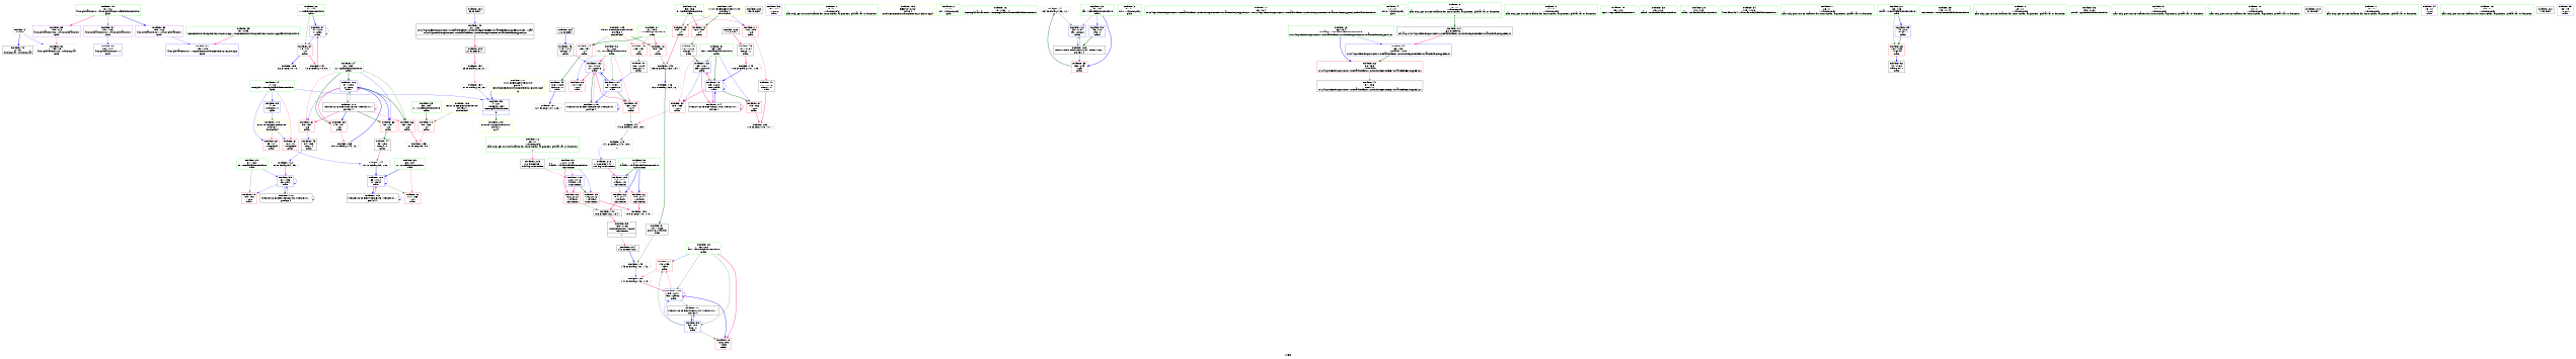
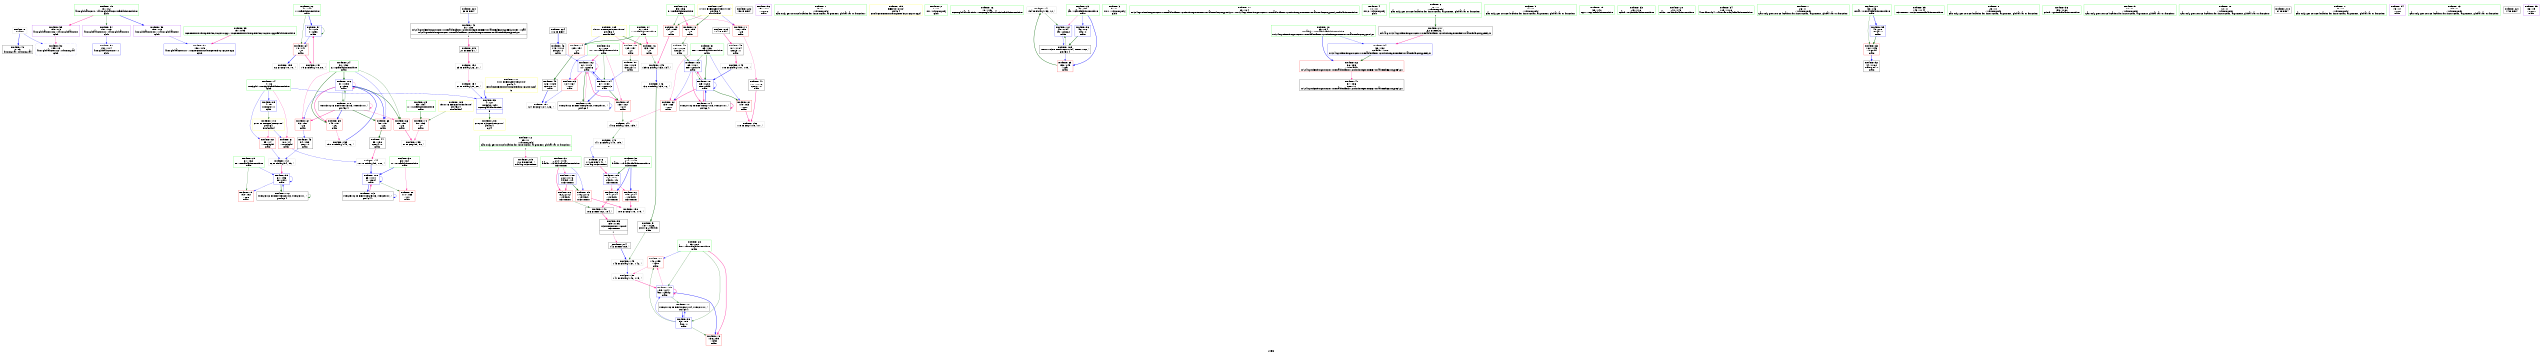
  digraph {
    label=SVFG
    node [color=green shape=record]
    edge [color=blue style=solid]
    n1 [color=grey label="{NodeID: 0\nNullPtr}"]
    n2 [color=black label="{NodeID: 40\n2\<--3\ndummyVal\<--dummyVal\n}"]
    n3 [color=blue label="{NodeID: 92\n199\<--3\nllvm.global_ctors_2\<--dummyVal\nGlob }" style=dotted]
    n4 [color=blue label="{NodeID: 97\n47\<--79\nt\<--dec\nmain\n}"]
    n5 [color=red label="{NodeID: 64\n78\<--47\n\<--t\nmain\n}"]
    n6 [color=grey label="{NodeID: 159\n82 = cmp(78, 70, )\n}"]
    n7 [color=grey label="{NodeID: 151\n79 = Binary(78, 80, )\n}"]
    n8 [label="{NodeID: 14\n4\<--6\n_ZL3phi\<--_ZL3phi_field_insensitive\nGlob }"]
    n9 [color=red label="{NodeID: 60\n95\<--4\n\<--_ZL3phi\nmain\n}"]
    n10 [color=red label="{NodeID: 61\n100\<--4\n\<--_ZL3phi\nmain\n}"]
    n11 [color=blue label="{NodeID: 89\n4\<--5\n_ZL3phi\<--\nGlob }"]
    n12 [color=blue label="{NodeID: 93\n4\<--27\n_ZL3phi\<--div\n__cxx_global_var_init\n|{<s0>9}}"]
    n13 [color=grey label="{NodeID: 142\n96 = Binary(94, 95, )\n}"]
    n14 [color=grey label="{NodeID: 144\n101 = Binary(99, 100, )\n}"]
    n15 [color=yellow label="{NodeID: 178\n2V_1 = ENCHI(MR_2V_0)\npts\{6 \}\nFun[main]}" style=double]
    n16 [color=yellow label="{NodeID: 213\n2V_2 = CSCHI(MR_2V_1)\npts\{6 \}\nCS[]}" style=double]
    n17 [color=blue label="{NodeID: 99\n61\<--96\nee\<--div\nmain\n}"]
    n18 [color=blue label="{NodeID: 100\n63\<--101\nrr\<--mul\nmain\n}"]
    n19 [label="{NodeID: 28\n59\<--60\nans\<--ans_field_insensitive\nmain\n}"]
    n20 [color=red label="{NodeID: 77\n146\<--59\n\<--ans\nmain\n}"]
    n21 [color=red label="{NodeID: 78\n156\<--59\n\<--ans\nmain\n}"]
    n22 [color=blue label="{NodeID: 98\n59\<--85\nans\<--\nmain\n}"]
    n23 [color=blue label="{NodeID: 105\n59\<--147\nans\<--add21\nmain\n}"]
    n24 [color=grey label="{NodeID: 150\n147 = Binary(146, 175, )\n}"]
    n25 [color=black label="{NodeID: 171\nMR_21V_2 = PHI(MR_21V_4, MR_21V_1, )\npts\{60 \}\n}"]
    n26 [color=black label="{NodeID: 42\n31\<--38\n_ZSt4sqrtIiEN9__gnu_cxx11__enable_ifIXsr12__is_integerIT_EE7__valueEdE6__typeES2__ret\<--call\n_ZSt4sqrtIiEN9__gnu_cxx11__enable_ifIXsr12__is_integerIT_EE7__valueEdE6__typeES2_\n|{<s0>1}}"]
    n27 [color=black label="{NodeID: 219\n21 = PHI(31, )\n}"]
    n28 [color=grey label="{NodeID: 152\n25 = Binary(26, 21, )\n}"]
    n29 [color=grey label="{NodeID: 154\n27 = Binary(25, 28, )\n}"]
    n30 [color=black label="{NodeID: 222\n158 = PHI()\n}"]
    n31 [color=purple label="{NodeID: 56\n157\<--11\n\<--.str.2\nmain\n}"]
    n32 [color=grey label="{NodeID: 153\n150 = Binary(149, 72, )\n}"]
    n33 [color=blue label="{NodeID: 106\n51\<--150\nq\<--inc\nmain\n}"]
    n34 [color=black label="{NodeID: 170\nMR_13V_2 = PHI(MR_13V_3, MR_13V_1, )\npts\{52 \}\n}"]
    n35 [color=red label="{NodeID: 66\n89\<--51\n\<--q\nmain\n}"]
    n36 [color=red label="{NodeID: 67\n93\<--51\n\<--q\nmain\n}"]
    n37 [color=red label="{NodeID: 68\n98\<--51\n\<--q\nmain\n}"]
    n38 [color=red label="{NodeID: 69\n149\<--51\n\<--q\nmain\n}"]
    n39 [color=grey label="{NodeID: 155\n91 = cmp(89, 90, )\n}"]
    n40 [color=black label="{NodeID: 43\n94\<--93\nconv\<--\nmain\n}"]
    n41 [color=black label="{NodeID: 44\n99\<--98\nconv4\<--\nmain\n}"]
    n42 [color=red label="{NodeID: 70\n90\<--53\n\<--w\nmain\n}"]
    n43 [color=red label="{NodeID: 84\n138\<--67\n\<--rrr\nmain\n}"]
    n44 [color=grey label="{NodeID: 147\n140 = Binary(138, 139, )\n}"]
    n45 [color=grey label="{NodeID: 148\n141 = Binary(140, 109, )\n|{<s0>7}}"]
    n46 [color=black label="{NodeID: 216\n171 = PHI(141, )\n1st arg _Z3MAXxx }"]
    n47 [label="{NodeID: 1\n5\<--1\n\<--dummyObj\nCan only get source location for instruction, argument, global var or function.}"]
    n48 [label="{NodeID: 15\n13\<--17\nllvm.global_ctors\<--llvm.global_ctors_field_insensitive\nGlob }"]
    n49 [color=purple label="{NodeID: 57\n197\<--13\nllvm.global_ctors_0\<--llvm.global_ctors\nGlob }"]
    n50 [color=purple label="{NodeID: 58\n198\<--13\nllvm.global_ctors_1\<--llvm.global_ctors\nGlob }"]
    n51 [color=purple label="{NodeID: 59\n199\<--13\nllvm.global_ctors_2\<--llvm.global_ctors\nGlob }"]
    n52 [color=blue label="{NodeID: 90\n197\<--14\nllvm.global_ctors_0\<--\nGlob }"]
    n53 [color=blue label="{NodeID: 91\n198\<--15\nllvm.global_ctors_1\<--_GLOBAL__sub_I_peter50216_2_0.cpp\nGlob }"]
    n54 [color=yellow label="{NodeID: 195\nRETMU(2V_2)\npts\{6 \}\nFun[_GLOBAL__sub_I_peter50216_2_0.cpp]}" style=double]
    n55 [label="{NodeID: 29\n61\<--62\nee\<--ee_field_insensitive\nmain\n}"]
    n56 [color=red label="{NodeID: 79\n103\<--61\n\<--ee\nmain\n}"]
    n57 [color=black label="{NodeID: 172\nMR_23V_2 = PHI(MR_23V_3, MR_23V_1, )\npts\{62 \}\n}"]
    n58 [color=black label="{NodeID: 223\n104 = PHI()\n}"]
    n59 [color=black label="{NodeID: 45\n107\<--104\nconv5\<--\nmain\n}"]
    n60 [color=grey label="{NodeID: 143\n108 = Binary(107, 109, )\n}"]
    n61 [color=blue label="{NodeID: 101\n65\<--108\neee\<--add\nmain\n}"]
    n62 [color=black label="{NodeID: 140\n186 = PHI(182, 184, )\n}"]
    n63 [color=black label="{NodeID: 53\n169\<--186\n_Z3MAXxx_ret\<--cond\n_Z3MAXxx\n|{<s0>7}}"]
    n64 [color=black label="{NodeID: 214\n142 = PHI(169, )\n}"]
    n65 [color=grey label="{NodeID: 149\n145 = Binary(137, 142, )\n}"]
    n66 [color=red label="{NodeID: 71\n116\<--55\n\<--e\nmain\n}"]
    n67 [color=black label="{NodeID: 47\n117\<--116\nconv7\<--\nmain\n}"]
    n68 [color=grey label="{NodeID: 156\n118 = cmp(115, 117, )\n}"]
    n69 [color=red label="{NodeID: 85\n178\<--172\n\<--a.addr\n_Z3MAXxx\n}"]
    n70 [color=grey label="{NodeID: 158\n180 = cmp(178, 179, )\n}"]
    n71 [label="{NodeID: 2\n7\<--1\n.str\<--dummyObj\nGlob }"]
    n72 [label="{NodeID: 16\n18\<--19\n__cxx_global_var_init\<--__cxx_global_var_init_field_insensitive\n}"]
    n73 [label="{NodeID: 30\n63\<--64\nrr\<--rr_field_insensitive\nmain\n}"]
    n74 [color=red label="{NodeID: 80\n111\<--63\n\<--rr\nmain\n}"]
    n75 [color=black label="{NodeID: 173\nMR_25V_2 = PHI(MR_25V_3, MR_25V_1, )\npts\{64 \}\n}"]
    n76 [color=black label="{NodeID: 224\n112 = PHI()\n}"]
    n77 [color=black label="{NodeID: 46\n113\<--112\nconv6\<--\nmain\n}"]
    n78 [color=blue label="{NodeID: 102\n67\<--113\nrrr\<--conv6\nmain\n}"]
    n79 [color=red label="{NodeID: 83\n124\<--67\n\<--rrr\nmain\n}"]
    n80 [color=blue label="{NodeID: 104\n67\<--130\nrrr\<--conv13\nmain\n}"]
    n81 [color=black label="{NodeID: 175\nMR_29V_2 = PHI(MR_29V_3, MR_29V_1, )\npts\{68 \}\n}"]
    n82 [color=grey label="{NodeID: 141\n154 = Binary(153, 72, )\n}"]
    n83 [color=blue label="{NodeID: 107\n49\<--154\ncas\<--inc22\nmain\n}"]
    n84 [color=black label="{NodeID: 169\nMR_11V_3 = PHI(MR_11V_4, MR_11V_2, )\npts\{50 \}\n}"]
    n85 [color=red label="{NodeID: 65\n153\<--49\n\<--cas\nmain\n}"]
    n86 [color=red label="{NodeID: 72\n120\<--55\n\<--e\nmain\n}"]
    n87 [color=black label="{NodeID: 48\n121\<--120\nconv9\<--\nmain\n}"]
    n88 [color=blue label="{NodeID: 103\n65\<--121\neee\<--conv9\nmain\n}"]
    n89 [color=red label="{NodeID: 82\n139\<--65\n\<--eee\nmain\n}"]
    n90 [color=black label="{NodeID: 174\nMR_27V_2 = PHI(MR_27V_3, MR_27V_1, )\npts\{66 \}\n}"]
    n91 [color=red label="{NodeID: 86\n182\<--172\n\<--a.addr\n_Z3MAXxx\n}"]
    n92 [label="{NodeID: 3\n9\<--1\n.str.1\<--dummyObj\nGlob }"]
    n93 [color=yellow label="{NodeID: 183\n15V_1 = ENCHI(MR_15V_0)\npts\{54 \}\nFun[main]}" style=double]
    n94 [label="{NodeID: 17\n23\<--24\n_ZSt4sqrtIiEN9__gnu_cxx11__enable_ifIXsr12__is_integerIT_EE7__valueEdE6__typeES2_\<--_ZSt4sqrtIiEN9__gnu_cxx11__enable_ifIXsr12__is_integerIT_EE7__valueEdE6__typeES2__field_insensitive\n}"]
    n95 [label="{NodeID: 31\n65\<--66\neee\<--eee_field_insensitive\nmain\n}"]
    n96 [color=red label="{NodeID: 81\n115\<--65\n\<--eee\nmain\n}"]
    n97 [color=red label="{NodeID: 73\n134\<--55\n\<--e\nmain\n}"]
    n98 [color=grey label="{NodeID: 145\n135 = Binary(133, 134, )\n}"]
    n99 [color=grey label="{NodeID: 146\n136 = Binary(135, 72, )\n}"]
    n100 [color=black label="{NodeID: 51\n137\<--136\nconv16\<--add15\nmain\n}"]
    n101 [color=red label="{NodeID: 87\n179\<--174\n\<--b.addr\n_Z3MAXxx\n}"]
    n102 [label="{NodeID: 4\n11\<--1\n.str.2\<--dummyObj\nGlob }"]
    n103 [color=yellow label="{NodeID: 184\n17V_1 = ENCHI(MR_17V_0)\npts\{56 \}\nFun[main]}" style=double]
    n104 [label="{NodeID: 18\n33\<--34\n__x.addr\<--__x.addr_field_insensitive\n_ZSt4sqrtIiEN9__gnu_cxx11__enable_ifIXsr12__is_integerIT_EE7__valueEdE6__typeES2_\n}"]
    n105 [color=red label="{NodeID: 62\n36\<--33\n\<--__x.addr\n_ZSt4sqrtIiEN9__gnu_cxx11__enable_ifIXsr12__is_integerIT_EE7__valueEdE6__typeES2_\n}"]
    n106 [color=blue label="{NodeID: 94\n33\<--32\n__x.addr\<--__x\n_ZSt4sqrtIiEN9__gnu_cxx11__enable_ifIXsr12__is_integerIT_EE7__valueEdE6__typeES2_\n}"]
    n107 [color=black label="{NodeID: 41\n37\<--36\nconv\<--\n_ZSt4sqrtIiEN9__gnu_cxx11__enable_ifIXsr12__is_integerIT_EE7__valueEdE6__typeES2_\n}"]
    n108 [label="{NodeID: 32\n67\<--68\nrrr\<--rrr_field_insensitive\nmain\n}"]
    n109 [color=grey label="{NodeID: 157\n127 = cmp(124, 126, )\n}"]
    n110 [color=red label="{NodeID: 74\n125\<--57\n\<--r\nmain\n}"]
    n111 [color=black label="{NodeID: 49\n126\<--125\nconv10\<--\nmain\n}"]
    n112 [color=red label="{NodeID: 88\n184\<--174\n\<--b.addr\n_Z3MAXxx\n}"]
    n113 [label="{NodeID: 5\n14\<--1\n\<--dummyObj\nCan only get source location for instruction, argument, global var or function.}"]
    n114 [color=yellow label="{NodeID: 185\n19V_1 = ENCHI(MR_19V_0)\npts\{58 \}\nFun[main]}" style=double]
    n115 [color=red label="{NodeID: 75\n129\<--57\n\<--r\nmain\n}"]
    n116 [color=red label="{NodeID: 76\n133\<--57\n\<--r\nmain\n}"]
    n117 [color=black label="{NodeID: 50\n130\<--129\nconv13\<--\nmain\n}"]
    n118 [label="{NodeID: 19\n39\<--40\nsqrt\<--sqrt_field_insensitive\n}"]
    n119 [label="{NodeID: 33\n75\<--76\nscanf\<--scanf_field_insensitive\n}"]
    n120 [label="{NodeID: 6\n22\<--1\n\<--dummyObj\nCan only get source location for instruction, argument, global var or function.|{<s0>1}}"]
    n121 [color=black label="{NodeID: 217\n32 = PHI(22, )\n0th arg _ZSt4sqrtIiEN9__gnu_cxx11__enable_ifIXsr12__is_integerIT_EE7__valueEdE6__typeES2_ }"]
    n122 [label="{NodeID: 20\n42\<--43\nmain\<--main_field_insensitive\n}"]
    n123 [label="{NodeID: 34\n105\<--106\nllvm.floor.f64\<--llvm.floor.f64_field_insensitive\n}"]
    n124 [label="{NodeID: 7\n26\<--1\n\<--dummyObj\nCan only get source location for instruction, argument, global var or function.}"]
    n125 [label="{NodeID: 21\n45\<--46\nretval\<--retval_field_insensitive\nmain\n}"]
    n126 [color=red label="{NodeID: 63\n162\<--45\n\<--retval\nmain\n}"]
    n127 [color=blue label="{NodeID: 95\n45\<--70\nretval\<--\nmain\n}"]
    n128 [color=black label="{NodeID: 52\n44\<--162\nmain_ret\<--\nmain\n}"]
    n129 [label="{NodeID: 35\n143\<--144\n_Z3MAXxx\<--_Z3MAXxx_field_insensitive\n}"]
    n130 [color=black label="{NodeID: 215\n170 = PHI(85, )\n0th arg _Z3MAXxx }"]
    n131 [color=blue label="{NodeID: 108\n172\<--170\na.addr\<--a\n_Z3MAXxx\n}"]
    n132 [label="{NodeID: 8\n28\<--1\n\<--dummyObj\nCan only get source location for instruction, argument, global var or function.}"]
    n133 [label="{NodeID: 22\n47\<--48\nt\<--t_field_insensitive\nmain\n}"]
    n134 [label="{NodeID: 36\n159\<--160\nprintf\<--printf_field_insensitive\n}"]
    n135 [color=blue label="{NodeID: 109\n174\<--171\nb.addr\<--b\n_Z3MAXxx\n}"]
    n136 [label="{NodeID: 9\n70\<--1\n\<--dummyObj\nCan only get source location for instruction, argument, global var or function.}"]
    n137 [label="{NodeID: 23\n49\<--50\ncas\<--cas_field_insensitive\nmain\n}"]
    n138 [color=blue label="{NodeID: 96\n49\<--72\ncas\<--\nmain\n}"]
    n139 [label="{NodeID: 37\n172\<--173\na.addr\<--a.addr_field_insensitive\n_Z3MAXxx\n}"]
    n140 [label="{NodeID: 10\n72\<--1\n\<--dummyObj\nCan only get source location for instruction, argument, global var or function.}"]
    n141 [label="{NodeID: 24\n51\<--52\nq\<--q_field_insensitive\nmain\n}"]
    n142 [label="{NodeID: 38\n174\<--175\nb.addr\<--b.addr_field_insensitive\n_Z3MAXxx\n}"]
    n143 [color=black label="{NodeID: 218\n87 = PHI()\n}"]
    n144 [color=yellow label="{NodeID: 177\n2V_1 = ENCHI(MR_2V_0)\npts\{6 \}\nFun[_GLOBAL__sub_I_peter50216_2_0.cpp]|{<s0>9}}" style=double]
    n145 [label="{NodeID: 11\n80\<--1\n\<--dummyObj\nCan only get source location for instruction, argument, global var or function.}"]
    n146 [label="{NodeID: 25\n53\<--54\nw\<--w_field_insensitive\nmain\n}"]
    n147 [label="{NodeID: 39\n15\<--193\n_GLOBAL__sub_I_peter50216_2_0.cpp\<--_GLOBAL__sub_I_peter50216_2_0.cpp_field_insensitive\n}"]
    n148 [label="{NodeID: 12\n85\<--1\n\<--dummyObj\nCan only get source location for instruction, argument, global var or function.|{<s0>7}}"]
    n149 [label="{NodeID: 26\n55\<--56\ne\<--e_field_insensitive\nmain\n}"]
    n150 [color=black label="{NodeID: 220\n38 = PHI()\n}"]
    n151 [color=purple label="{NodeID: 54\n73\<--7\n\<--.str\nmain\n}"]
    n152 [label="{NodeID: 13\n109\<--1\n\<--dummyObj\nCan only get source location for instruction, argument, global var or function.}"]
    n153 [label="{NodeID: 27\n57\<--58\nr\<--r_field_insensitive\nmain\n}"]
    n154 [color=black label="{NodeID: 221\n74 = PHI()\n}"]
    n155 [color=purple label="{NodeID: 55\n86\<--9\n\<--.str.1\nmain\n}"]
    n1 -> n2 [style=bold]
    n1 -> n3
    n4 -> n4 [color=darkgreen]
    n4 -> n5
    n5 -> n6 [style=bold]
    n5 -> n7 [color=deeppink style=bold]
    n7 -> n4 [color=deeppink style=bold]
    n8 -> n9
    n8 -> n10 [color=deeppink]
    n8 -> n11
    n8 -> n12
+   n9 -> n13
    n10 -> n14
    n11 -> n15 [color=darkgreen]
    n12 -> n16 [color=darkgreen style=bold tailport=s0]
    n13 -> n17 [color=deeppink style=bold]
    n14 -> n18 [style=bold]
    n15 -> n9 [color=deeppink]
    n15 -> n10
    n17 -> n17
    n17 -> n56
    n17 -> n57 [color=darkgreen style=bold]
    n18 -> n18
    n18 -> n74 [color=darkgreen]
    n18 -> n75 [style=bold]
    n19 -> n20
    n19 -> n21 [color=deeppink style=bold]
    n19 -> n22 [color=darkgreen]
    n19 -> n23 [color=darkgreen]
    n20 -> n24 [color=deeppink]
    n22 -> n20 [color=darkgreen]
    n22 -> n21 [color=darkgreen]
    n22 -> n23
    n22 -> n25
    n23 -> n20 [color=deeppink]
    n23 -> n21 [style=bold]
    n23 -> n23 [color=deeppink style=bold]
    n23 -> n25 [color=darkgreen]
    n24 -> n23 [color=deeppink style=bold]
    n25 -> n22 [style=bold]
    n26 -> n27 [color=deeppink style=bold tailport=s0]
    n27 -> n28 [color=deeppink style=bold]
    n28 -> n29 [color=deeppink]
    n29 -> n12
    n32 -> n33 [style=bold]
    n33 -> n33 [color=deeppink]
    n33 -> n34 [color=darkgreen]
    n33 -> n35 [color=darkgreen style=bold]
    n33 -> n36
    n33 -> n37 [style=bold]
    n33 -> n38 [color=deeppink style=bold]
    n34 -> n33 [color=darkgreen]
    n34 -> n34 [color=deeppink]
    n34 -> n35 [color=deeppink]
    n34 -> n36 [color=deeppink style=bold]
    n34 -> n37 [color=darkgreen style=bold]
    n34 -> n38 [style=bold]
    n35 -> n39 [color=deeppink style=bold]
    n36 -> n40
    n37 -> n41 [color=darkgreen style=bold]
    n38 -> n32 [color=deeppink]
    n40 -> n13
    n41 -> n14 [color=deeppink style=bold]
    n42 -> n39 [color=deeppink]
    n43 -> n44 [color=darkgreen]
    n44 -> n45 [color=darkgreen]
    n45 -> n46 [tailport=s0]
    n46 -> n135 [color=deeppink style=bold]
    n48 -> n49 [color=darkgreen]
    n48 -> n50 [style=bold]
    n48 -> n51 [color=deeppink style=bold]
    n49 -> n52
    n50 -> n53
    n51 -> n3 [color=deeppink]
    n55 -> n17
    n55 -> n56 [color=darkgreen]
    n57 -> n17
    n57 -> n57 [color=darkgreen]
    n58 -> n59 [color=deeppink style=bold]
    n59 -> n60 [color=deeppink style=bold]
    n60 -> n61 [style=bold]
    n61 -> n61
    n61 -> n88 [color=deeppink style=bold]
    n61 -> n89 [color=deeppink style=bold]
    n61 -> n90 [color=deeppink style=bold]
    n61 -> n96 [color=darkgreen style=bold]
    n62 -> n63 [color=deeppink style=bold]
    n63 -> n64 [color=deeppink tailport=s0]
    n64 -> n65 [style=bold]
    n65 -> n24
    n66 -> n67 [color=deeppink]
    n67 -> n68 [color=deeppink style=bold]
    n69 -> n70 [color=deeppink style=bold]
    n73 -> n18 [style=bold]
    n73 -> n74 [color=deeppink]
    n75 -> n18 [color=deeppink style=bold]
    n75 -> n75
    n76 -> n77 [style=bold]
    n77 -> n78
    n78 -> n43 [color=deeppink style=bold]
    n78 -> n78 [color=deeppink]
    n78 -> n79 [color=deeppink style=bold]
    n78 -> n80
    n78 -> n81 [color=darkgreen style=bold]
+   n79 -> n109
    n80 -> n43 [color=darkgreen style=bold]
    n80 -> n78 [style=bold]
    n80 -> n81 [style=bold]
    n81 -> n78 [color=deeppink]
    n81 -> n81
    n82 -> n83 [color=darkgreen]
    n83 -> n84
    n84 -> n83 [color=darkgreen]
    n84 -> n85
    n85 -> n82 [color=darkgreen style=bold]
    n86 -> n87 [color=darkgreen]
    n87 -> n88 [color=darkgreen style=bold]
    n88 -> n61 [color=darkgreen]
    n88 -> n89
    n88 -> n90 [color=deeppink style=bold]
    n89 -> n44 [color=deeppink]
    n90 -> n61 [style=bold]
    n90 -> n90 [color=deeppink style=bold]
    n91 -> n62 [color=darkgreen]
    n93 -> n42 [color=darkgreen]
    n95 -> n61 [color=darkgreen style=bold]
    n95 -> n88 [color=darkgreen]
    n95 -> n89 [color=deeppink]
    n95 -> n96
    n96 -> n68 [color=deeppink style=bold]
    n97 -> n98 [color=deeppink style=bold]
    n98 -> n99 [style=bold]
    n99 -> n100 [color=darkgreen style=bold]
    n100 -> n65 [color=darkgreen]
    n101 -> n70 [color=deeppink style=bold]
    n103 -> n66
    n103 -> n86 [color=darkgreen style=bold]
    n103 -> n97 [color=darkgreen]
    n104 -> n105 [style=bold]
    n104 -> n106
    n105 -> n107 [color=deeppink]
    n106 -> n105 [color=darkgreen style=bold]
    n108 -> n43 [color=deeppink]
    n108 -> n78 [color=deeppink style=bold]
    n108 -> n79
    n108 -> n80 [color=darkgreen]
    n110 -> n111 [color=darkgreen style=bold]
    n111 -> n109 [style=bold]
    n112 -> n62 [color=deeppink style=bold]
    n114 -> n110
    n114 -> n115 [color=deeppink]
    n114 -> n116 [color=darkgreen style=bold]
    n115 -> n117 [color=darkgreen]
    n116 -> n98 [color=darkgreen]
    n117 -> n80
    n120 -> n121 [color=darkgreen style=bold tailport=s0]
    n121 -> n106 [color=deeppink style=bold]
    n125 -> n126 [color=darkgreen]
    n125 -> n127 [style=bold]
    n126 -> n128 [style=bold]
    n127 -> n126 [color=darkgreen style=bold]
-   n130 -> n131 [color=deeppink]
    n131 -> n69 [color=darkgreen style=bold]
    n131 -> n91 [color=deeppink style=bold]
    n133 -> n4 [style=bold]
    n133 -> n5 [color=darkgreen]
    n135 -> n101 [color=deeppink]
    n135 -> n112 [color=deeppink]
    n137 -> n83 [color=deeppink]
    n137 -> n85 [style=bold]
    n137 -> n138
    n138 -> n84 [color=darkgreen style=bold]
    n139 -> n69
    n139 -> n91 [color=deeppink style=bold]
    n139 -> n131 [color=deeppink]
    n141 -> n33 [color=darkgreen style=bold]
    n141 -> n35 [color=darkgreen]
    n141 -> n36 [color=deeppink]
    n141 -> n37
    n141 -> n38 [color=darkgreen style=bold]
    n142 -> n101 [style=bold]
    n142 -> n112 [style=bold]
    n142 -> n135 [color=darkgreen style=bold]
    n144 -> n12 [style=bold tailport=s0]
    n146 -> n42 [color=darkgreen style=bold]
    n147 -> n53 [color=deeppink style=bold]
    n148 -> n130 [color=deeppink tailport=s0]
    n149 -> n66 [color=deeppink]
    n149 -> n86 [color=deeppink style=bold]
    n149 -> n97 [color=darkgreen]
    n150 -> n26
    n153 -> n110 [color=darkgreen style=bold]
    n153 -> n115 [color=deeppink]
    n153 -> n116 [color=deeppink style=bold]
  }
